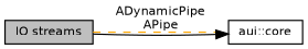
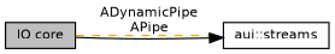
  digraph {
    rankdir=LR
    node [color=black fontname=Helvetica fontsize=10 shape=box style=filled]
    edge [fontname=Helvetica fontsize=10 labelfontname=Helvetica labelfontsize=10 shape=plaintext]
-   n1 [fillcolor=grey75 fontcolor=black height=0.2 label="IO streams" width=0.4]
-   n2 [fillcolor=white height=0.2 label="aui::core" width=0.4]
+   n1 [fillcolor=grey75 fontcolor=black height=0.2 label="IO core" width=0.4]
+   n2 [fillcolor=white height=0.2 label="aui::streams" width=0.4]
    n1 -> n2 [color=orange dir=none label="ADynamicPipe\nAPipe" style=dashed]
    n2 -> n1 [dir=back style=solid]
  }
